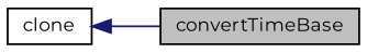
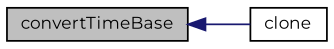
  digraph {
    rankdir=LR
    fontname=Montserrat
    node [color=black fontname=Montserrat fontsize=10 shape=record]
    n1 [fillcolor=grey75 fontcolor=black height=0.2 label=convertTimeBase style=filled width=0.4]
    n2 [height=0.2 label=clone width=0.4]
-   n2 -> n1 [color=midnightblue dir=back fontname=Montserrat fontsize=10 labelfontname=FreeSans labelfontsize=10 style=solid]
+   n1 -> n2 [color=midnightblue dir=back fontname=Montserrat fontsize=10 labelfontname=FreeSans labelfontsize=10 style=solid]
  }
